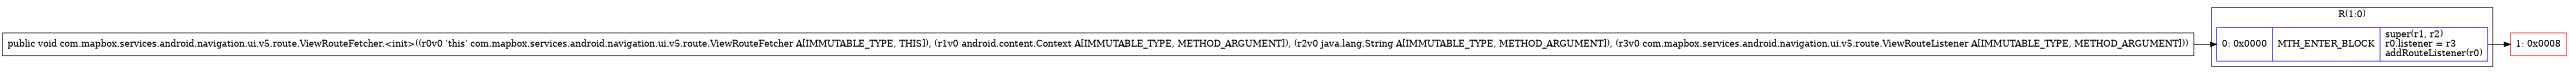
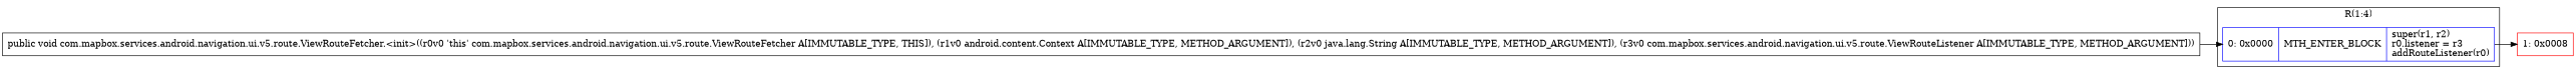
  digraph {
    rankdir=LR
    node [shape=record]
    n1 [color=blue label="{0\:\ 0x0000|MTH_ENTER_BLOCK\l|super(r1, r2)\lr0.listener = r3\laddRouteListener(r0)\l}"]
    n2 [color=red label="{1\:\ 0x0008}"]
    n3 [label="{public void com.mapbox.services.android.navigation.ui.v5.route.ViewRouteFetcher.\<init\>((r0v0 'this' com.mapbox.services.android.navigation.ui.v5.route.ViewRouteFetcher A[IMMUTABLE_TYPE, THIS]), (r1v0 android.content.Context A[IMMUTABLE_TYPE, METHOD_ARGUMENT]), (r2v0 java.lang.String A[IMMUTABLE_TYPE, METHOD_ARGUMENT]), (r3v0 com.mapbox.services.android.navigation.ui.v5.route.ViewRouteListener A[IMMUTABLE_TYPE, METHOD_ARGUMENT])) }"]
    subgraph cluster_1 {
-     label="R(1:0)"
+     label="R(1:4)"
      n1
    }
    n1 -> n2
    n3 -> n1
  }
